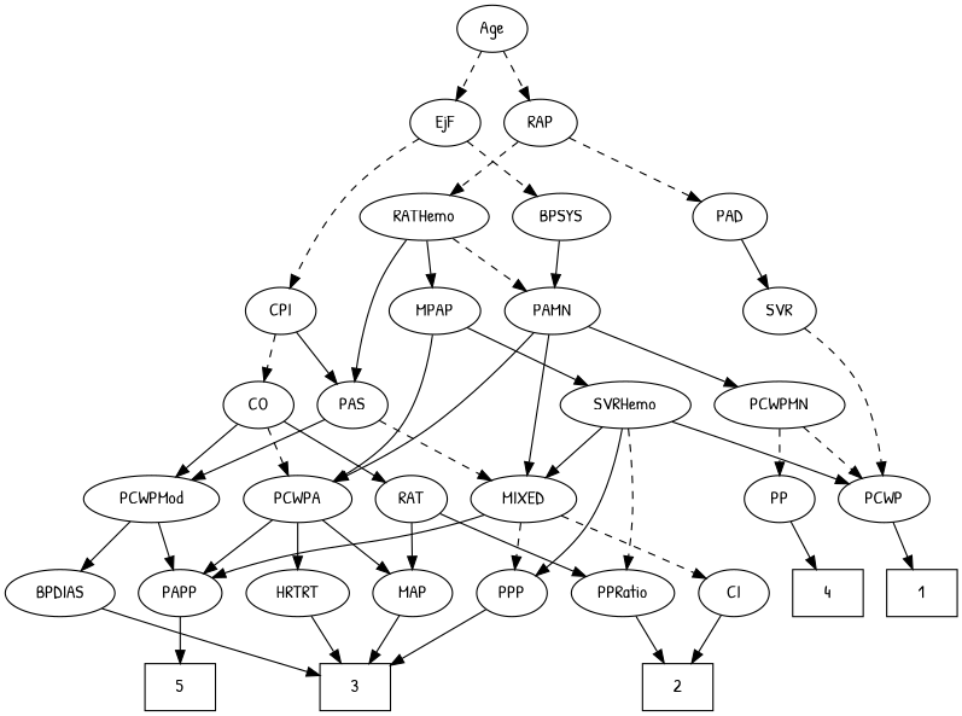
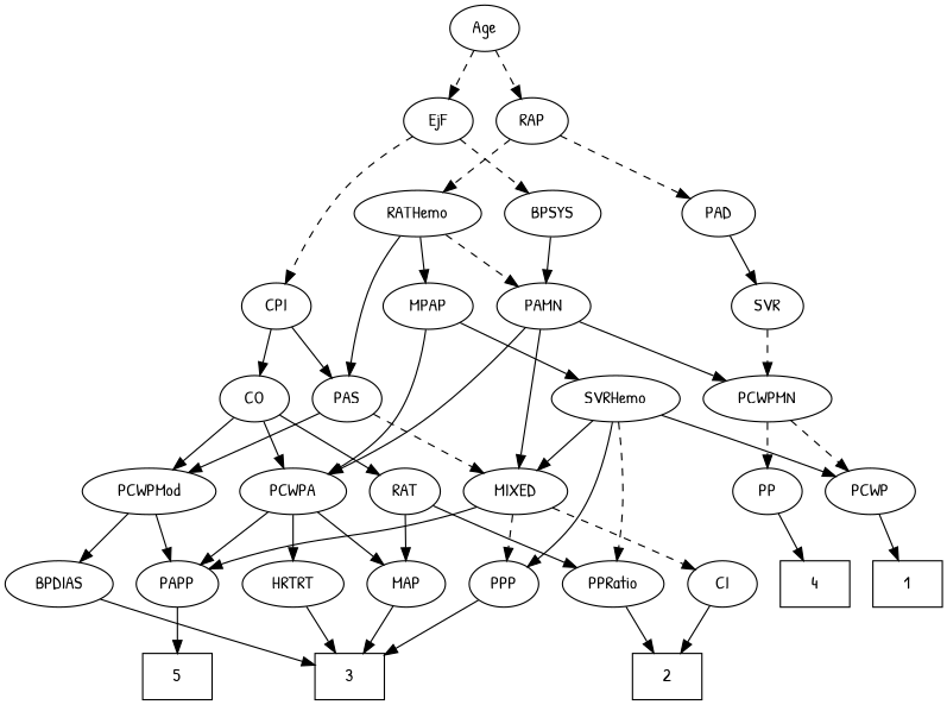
  strict digraph {
    fontname="Patrick Hand"
    node [fontname="Patrick Hand"]
    edge [fontname="Patrick Hand" style=solid]
    1 [height=0.5 shape=box width=0.75]
    2 [height=0.5 shape=box width=0.75]
    3 [height=0.5 shape=box width=0.75]
    4 [height=0.5 shape=box width=0.75]
    5 [height=0.5 shape=box width=0.75]
    Age [height=0.5 width=0.75]
    EjF [height=0.5 width=0.75]
    RAP [height=0.5 width=0.77632]
    BPSYS [height=0.5 width=1.0471]
    CPI [height=0.5 width=0.75]
    PAD [height=0.5 width=0.79437]
    RATHemo [height=0.5 width=1.3721]
    PAMN [height=0.5 width=1.011]
    CO [height=0.5 width=0.75]
    PAS [height=0.5 width=0.75]
    SVR [height=0.5 width=0.77632]
    MPAP [height=0.5 width=0.97491]
    MIXED [height=0.5 width=1.1193]
    PCWPA [height=0.5 width=1.1555]
    PCWPMN [height=0.5 width=1.3902]
    RAT [height=0.5 width=0.75827]
    PCWPMod [height=0.5 width=1.4443]
    SVRHemo [height=0.5 width=1.3902]
    PPP [height=0.5 width=0.75]
    CI [height=0.5 width=0.75]
    PAPP [height=0.5 width=0.88464]
    MAP [height=0.5 width=0.84854]
    HRTRT [height=0.5 width=1.1013]
    PPRatio [height=0.5 width=1.1013]
    PCWP [height=0.5 width=0.97491]
    PP [height=0.5 width=0.75]
    BPDIAS [height=0.5 width=1.1735]
    Age -> EjF [style=dashed]
    Age -> RAP [style=dashed]
    EjF -> BPSYS [style=dashed]
    EjF -> CPI [style=dashed]
    RAP -> PAD [style=dashed]
    RAP -> RATHemo [style=dashed]
    BPSYS -> PAMN
-   CPI -> CO [style=dashed]
+   CPI -> CO
    CPI -> PAS
    PAD -> SVR
    RATHemo -> PAMN [style=dashed]
    RATHemo -> PAS
    RATHemo -> MPAP
    PAMN -> MIXED
    PAMN -> PCWPA
    PAMN -> PCWPMN
-   CO -> PCWPA [style=dashed]
+   CO -> PCWPA
    CO -> RAT
    CO -> PCWPMod
    PAS -> MIXED [style=dashed]
    PAS -> PCWPMod
-   SVR -> PCWP [style=dashed]
+   SVR -> PCWPMN [style=dashed]
    MPAP -> PCWPA
    MPAP -> SVRHemo
    MIXED -> PPP [style=dashed]
    MIXED -> CI [style=dashed]
    MIXED -> PAPP
    PCWPA -> PAPP
    PCWPA -> MAP
    PCWPA -> HRTRT
    PCWPMN -> PCWP [style=dashed]
    PCWPMN -> PP [style=dashed]
    RAT -> MAP
    RAT -> PPRatio
    PCWPMod -> PAPP
    PCWPMod -> BPDIAS
    SVRHemo -> MIXED
    SVRHemo -> PPP
    SVRHemo -> PPRatio [style=dashed]
    SVRHemo -> PCWP
    PPP -> 3
    CI -> 2
    PAPP -> 5
    MAP -> 3
    HRTRT -> 3
    PPRatio -> 2
    PCWP -> 1
    PP -> 4
    BPDIAS -> 3
  }
